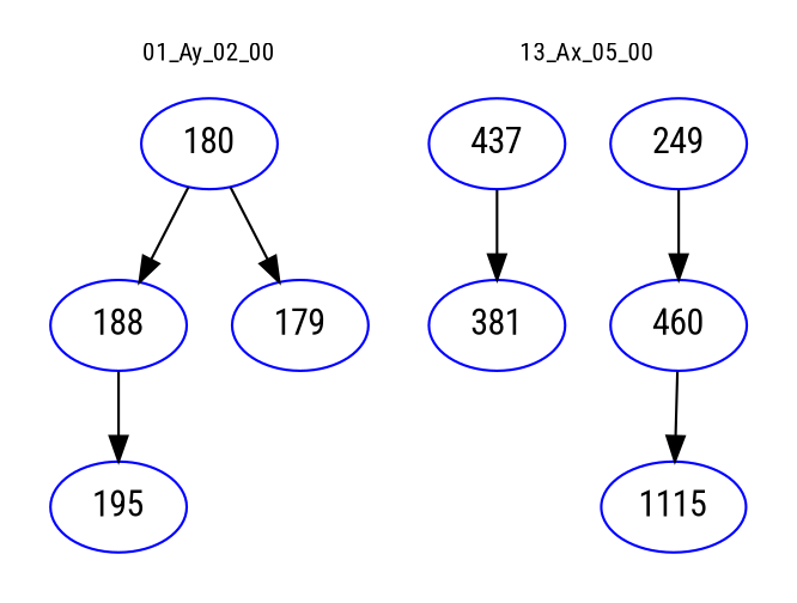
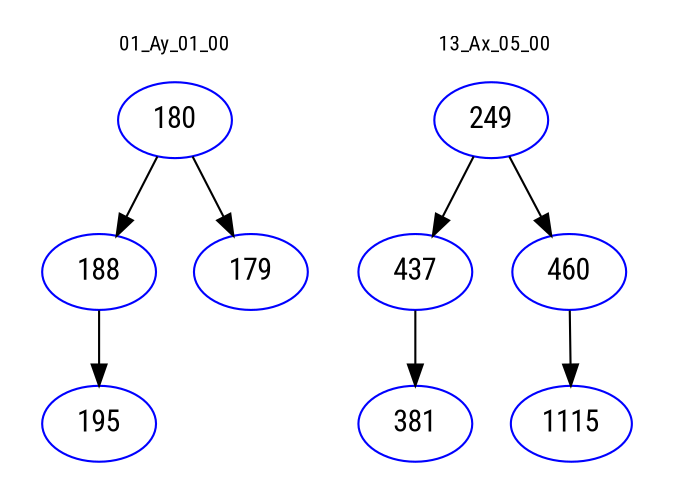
  digraph {
    fontname="Roboto Condensed"
    node [color=blue fontname="Roboto Condensed"]
    edge [color=black fontname="Roboto Condensed"]
    n1 [label=188]
    n2 [label=180]
    n3 [label=195]
    n4 [label=179]
    n5 [label=249]
    n6 [label=437]
    n7 [label=460]
    n8 [label=381]
    n9 [label=1115]
    subgraph cluster_1 {
      color=white
      fontsize=10
-     label="01_Ay_02_00"
+     label="01_Ay_01_00"
      n1
      n2
      n3
      n4
    }
    subgraph cluster_2 {
      color=white
      fontsize=10
      label="13_Ax_05_00"
      n5
      n6
      n7
      n8
      n9
    }
    n1 -> n3
    n2 -> n1
    n2 -> n4
+   n5 -> n6
    n5 -> n7
    n6 -> n8
    n7 -> n9
  }
